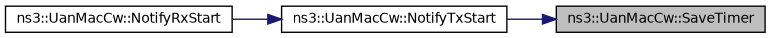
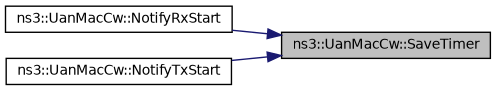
  digraph {
    rankdir=RL
    node [color=black fillcolor=white fontname=Helvetica fontsize=10 shape=record style=filled]
    edge [color=midnightblue dir=back fontname=Helvetica fontsize=10 labelfontname=Helvetica labelfontsize=10 style=solid]
    n1 [fillcolor=grey75 fontcolor=black height=0.2 label="ns3::UanMacCw::SaveTimer" width=0.4]
    n2 [height=0.2 label="ns3::UanMacCw::NotifyRxStart" width=0.4]
    n3 [height=0.2 label="ns3::UanMacCw::NotifyTxStart" width=0.4]
-   n3 -> n2
+   n1 -> n2
    n1 -> n3
  }
